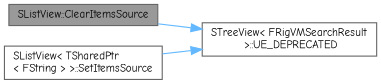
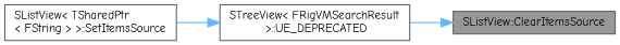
  digraph {
    fontname="Comic Neue"
    rankdir=RL
    node [color=grey40 fillcolor=white fontname="Comic Neue" fontsize=10 shape=box style=filled]
    edge [color=steelblue1 dir=back fontname="Comic Neue" fontsize=10 labelfontname=Helvetica labelfontsize=10 style=solid]
    n1 [color=gray40 fillcolor=grey60 fontcolor=black height=0.2 label="SListView::ClearItemsSource" width=0.4]
    n2 [height=0.2 label="STreeView\< FRigVMSearchResult\l \>::UE_DEPRECATED" width=0.4]
    n3 [height=0.2 label="SListView\< TSharedPtr\l\< FString \> \>::SetItemsSource" width=0.4]
-   n2 -> n1
+   n1 -> n2
    n2 -> n3
  }
